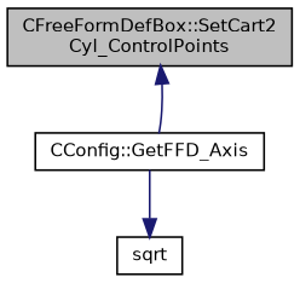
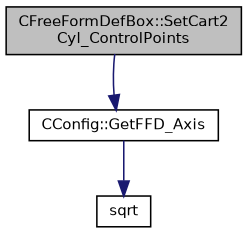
  digraph {
    rankdir=TB
    node [color=black fillcolor=white fontname=Helvetica fontsize=10 shape=record style=filled]
    edge [color=midnightblue fontname=Helvetica fontsize=10 labelfontname=Helvetica labelfontsize=10 style=solid]
    n1 [fillcolor=grey75 fontcolor=black height=0.2 label="CFreeFormDefBox::SetCart2\lCyl_ControlPoints" width=0.4]
    n2 [height=0.2 label="CConfig::GetFFD_Axis" width=0.4]
    n3 [height=0.2 label=sqrt width=0.4]
-   n2 -> n1
+   n1 -> n2
    n2 -> n3
  }
